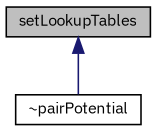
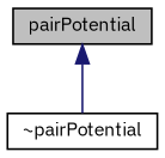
  digraph {
    rankdir=TB
    fontname="IBM Plex Sans"
    node [color=black fontname="IBM Plex Sans" fontsize=10 shape=record]
-   n1 [fillcolor=grey75 fontcolor=black height=0.2 label=setLookupTables style=filled width=0.4]
+   n1 [fillcolor=grey75 fontcolor=black height=0.2 label=pairPotential style=filled width=0.4]
    n2 [height=0.2 label="~pairPotential" width=0.4]
    n1 -> n2 [color=midnightblue dir=back fontname="IBM Plex Sans" fontsize=10 labelfontname=FreeSans labelfontsize=10 style=solid]
  }
